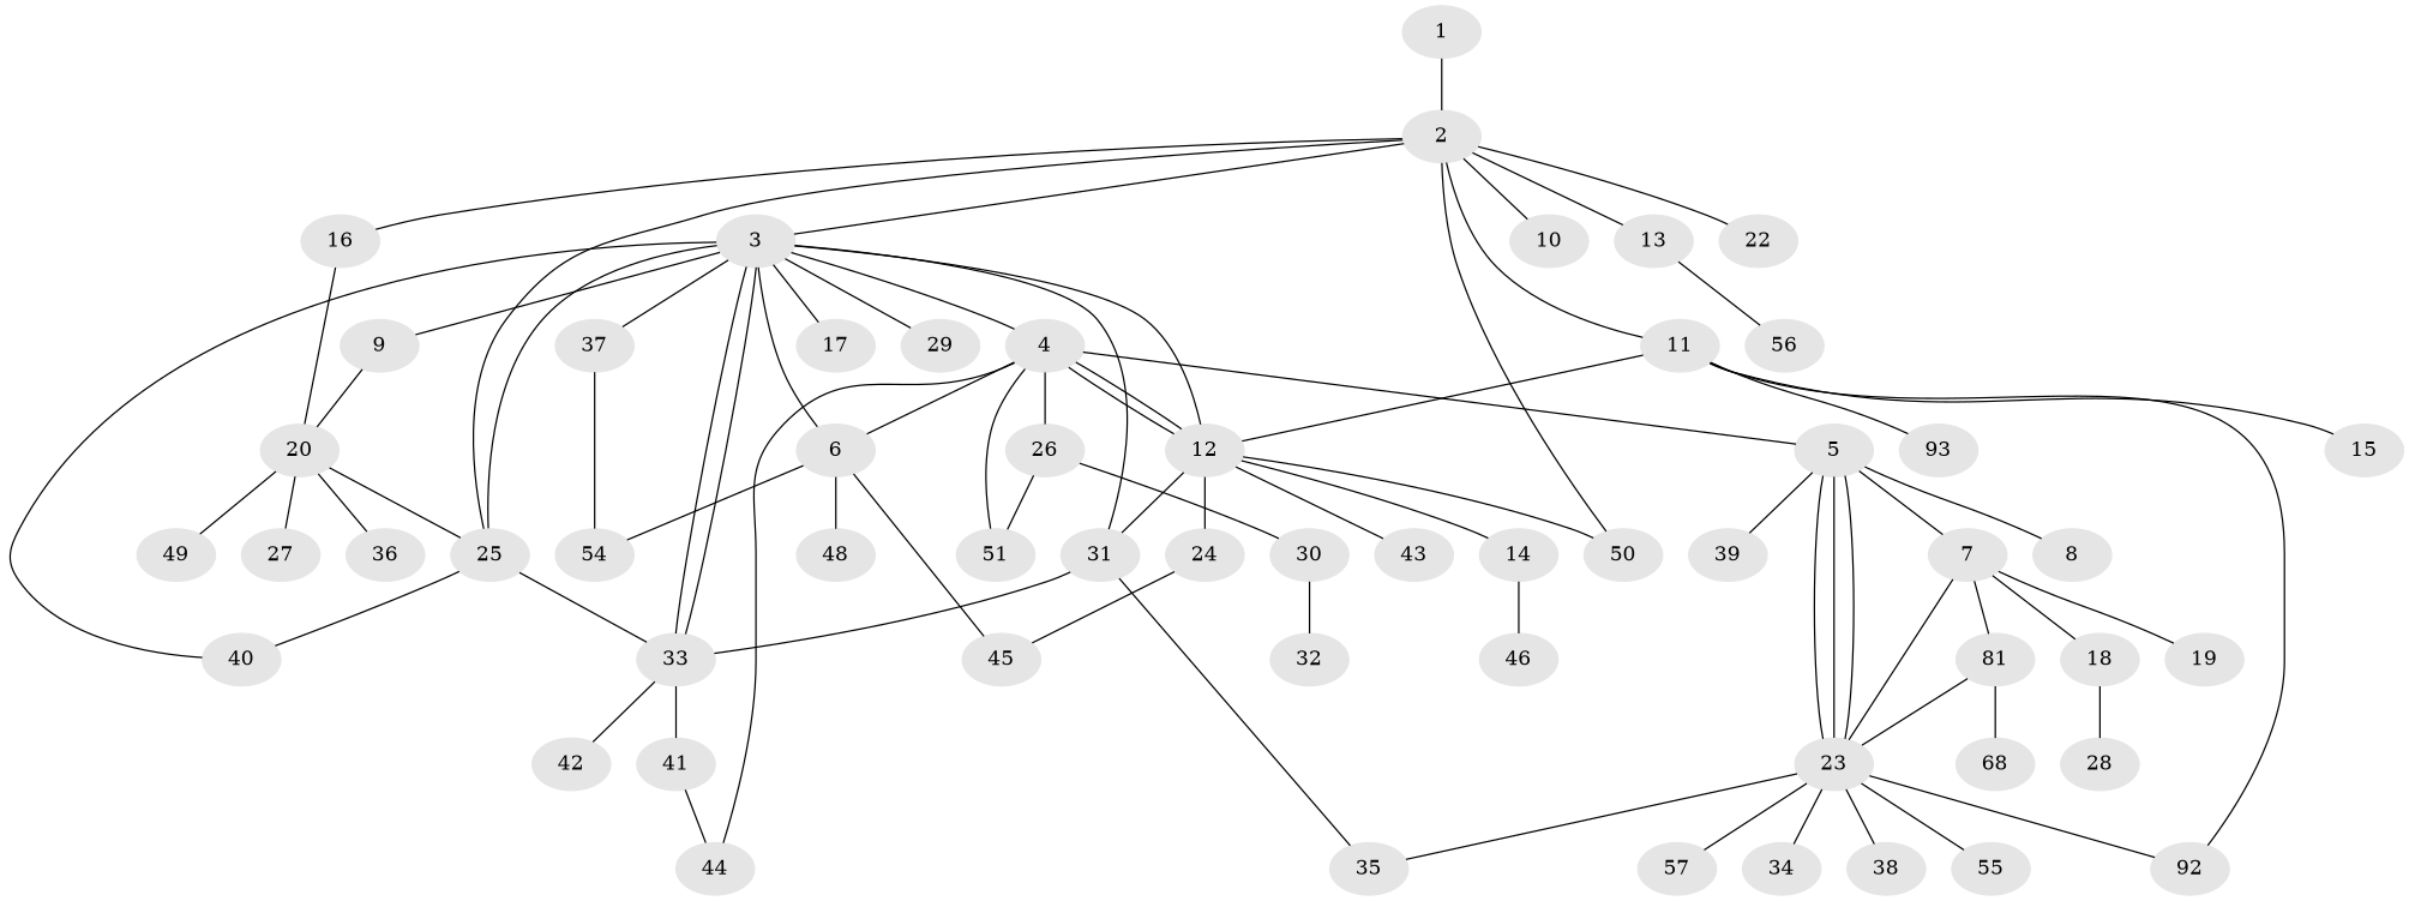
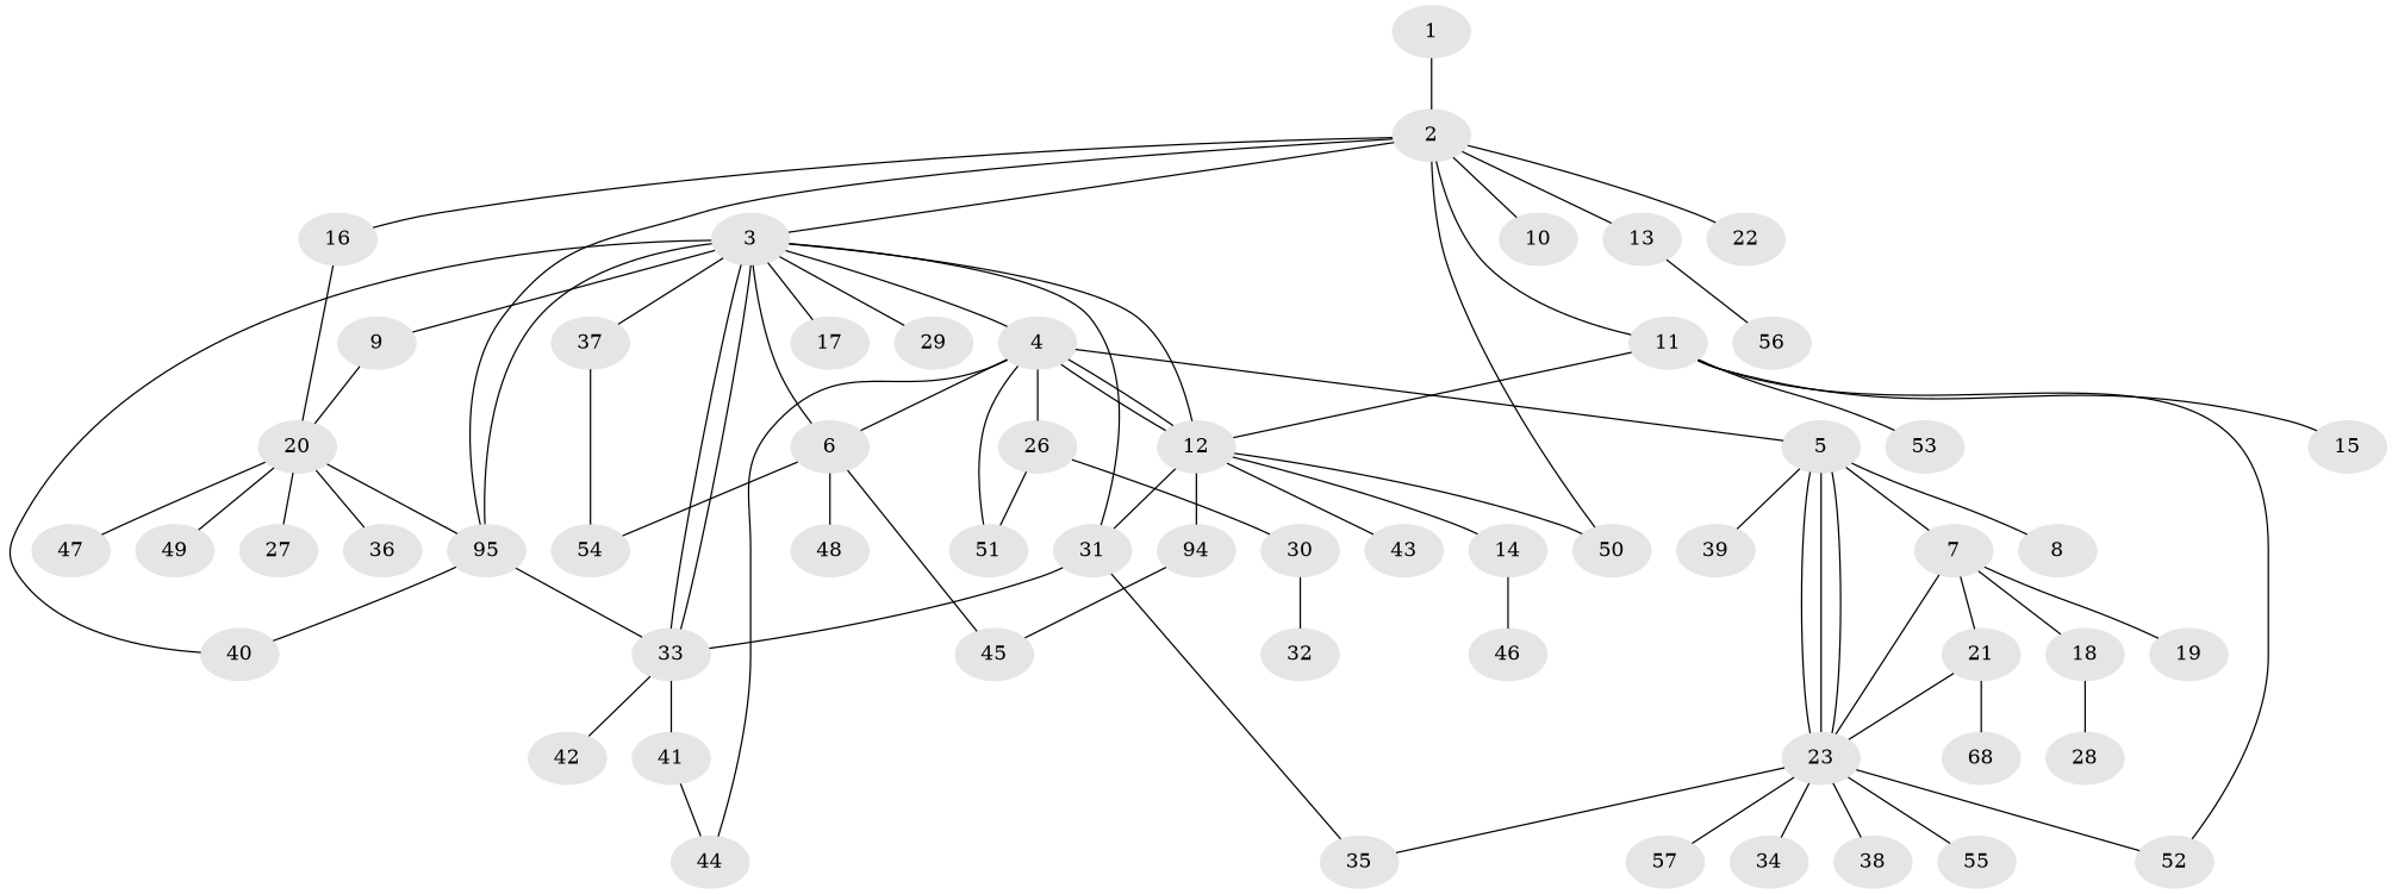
  graph {
    node [color=gray90 style=filled]
    1
    2
    3
    10
    11
    13
    16
    22
-   25
+   25 [label=95]
    50
    4
    6
    9
    12
    17
    29
    31
    33
    37
    40
    15
-   52 [label=92]
-   53 [label=93]
+   52
+   53
    56
    20
    5
    26
    44
    51
    45
    48
    54
    14
-   24
+   24 [label=94]
    43
    35
    41
    42
    7
    8
    23
    39
    30
    18
    19
-   21 [label=81]
+   21
    34
    38
    55
    57
    28
    n52 [label=68]
    27
    36
+   47
    49
    46
    32
    1 -- 2
    2 -- 3
    2 -- 10
    2 -- 11
    2 -- 13
    2 -- 16
    2 -- 22
    2 -- 25
    2 -- 50
    3 -- 25
    3 -- 4
    3 -- 6
    3 -- 9
    3 -- 12
    3 -- 17
    3 -- 29
    3 -- 31
    3 -- 33
    3 -- 33
    3 -- 37
    3 -- 40
    11 -- 12
    11 -- 15
    11 -- 52
    11 -- 53
    13 -- 56
    16 -- 20
    25 -- 33
    25 -- 40
    4 -- 6
    4 -- 12
    4 -- 12
    4 -- 5
    4 -- 26
    4 -- 44
    4 -- 51
    6 -- 45
    6 -- 48
    6 -- 54
    9 -- 20
    12 -- 50
    12 -- 31
    12 -- 14
    12 -- 24
    12 -- 43
    31 -- 33
    31 -- 35
    33 -- 41
    33 -- 42
    37 -- 54
    20 -- 25
    20 -- 27
    20 -- 36
+   20 -- 47
    20 -- 49
    5 -- 7
    5 -- 8
    5 -- 23
    5 -- 23
    5 -- 23
    5 -- 39
    26 -- 51
    26 -- 30
    14 -- 46
    24 -- 45
    41 -- 44
    7 -- 23
    7 -- 18
    7 -- 19
    7 -- 21
    23 -- 52
    23 -- 35
    23 -- 34
    23 -- 38
    23 -- 55
    23 -- 57
    30 -- 32
    18 -- 28
    21 -- 23
    21 -- n52
  }
